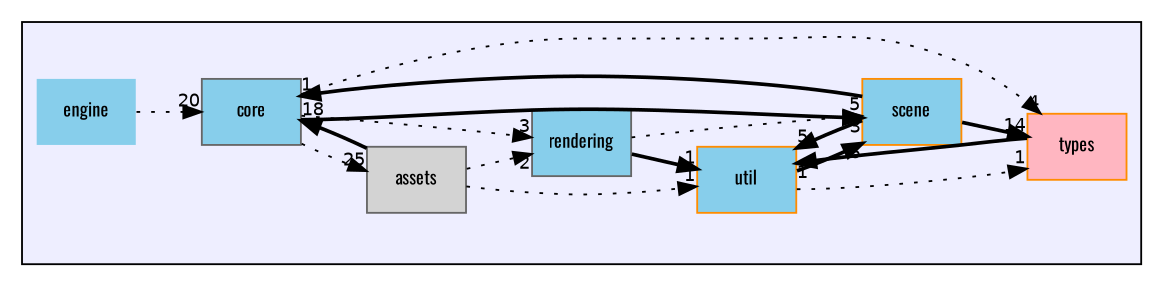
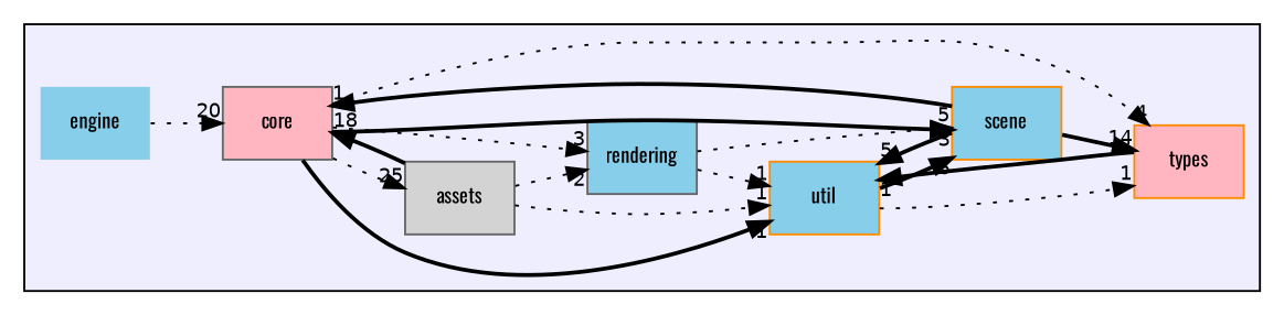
  digraph {
    compound=true
    fontname=Oswald
    rankdir=LR
    node [color=darkorange fillcolor=skyblue fontname=Oswald fontsize=10 shape=box style=filled]
    edge [fontname=Oswald headlabel=1 labeldistance=1.5 labelfontname=Helvetica labelfontsize=10 style=bold]
    n1 [label=engine shape=plaintext]
    n2 [color=gray40 fillcolor=lightgrey label=assets]
-   n3 [color=gray40 label=core]
+   n3 [color=gray40 fillcolor=lightpink label=core]
    n4 [color=gray40 label=rendering]
    n5 [label=scene]
    n6 [fillcolor=lightpink label=types]
    n7 [label=util]
    subgraph cluster_1 {
      bgcolor="#eeeeff"
      pencolor=black
      n1
      n2
      n3
      n4
      n5
      n6
      n7
    }
    n1 -> n3 [headlabel=20 style=dotted]
    n2 -> n3 [headlabel=18]
    n2 -> n4 [headlabel=2 style=dotted]
    n2 -> n7 [style=dotted]
    n3 -> n2 [headlabel=25 style=dotted]
    n3 -> n4 [headlabel=3 style=dotted]
    n3 -> n5 [headlabel=3]
    n3 -> n6 [headlabel=4 style=dotted]
+   n3 -> n7
    n4 -> n5 [headlabel=5 style=dotted]
-   n4 -> n7
+   n4 -> n7 [style=dotted]
    n5 -> n3
    n5 -> n6 [headlabel=14]
    n5 -> n7 [headlabel=5]
    n6 -> n7
    n7 -> n5 [headlabel=6]
    n7 -> n6 [style=dotted]
  }
